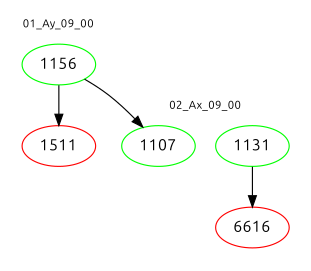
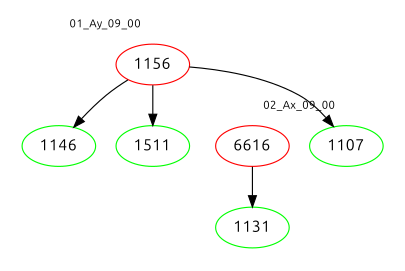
  digraph {
    fontname=Ubuntu
    node [color=green fontname=Ubuntu]
    edge [color=black fontname=Ubuntu]
-   n1 [label=1156]
-   n3 [color=red label=1511]
+   n1 [color=red label=1156]
+   n2 [label=1146]
+   n3 [label=1511]
    n4 [label=1131]
    n5 [label=1107]
    n6 [color=red label=6616]
    subgraph cluster_1 {
      color=white
      fontsize=10
      label="01_Ay_09_00"
      n1
+     n2
      n3
    }
    subgraph cluster_2 {
      color=white
      fontsize=10
      label="02_Ax_09_00"
      n4
      n5
      n6
    }
+   n1 -> n2
    n1 -> n3
    n1 -> n5
-   n4 -> n6
+   n6 -> n4
  }
